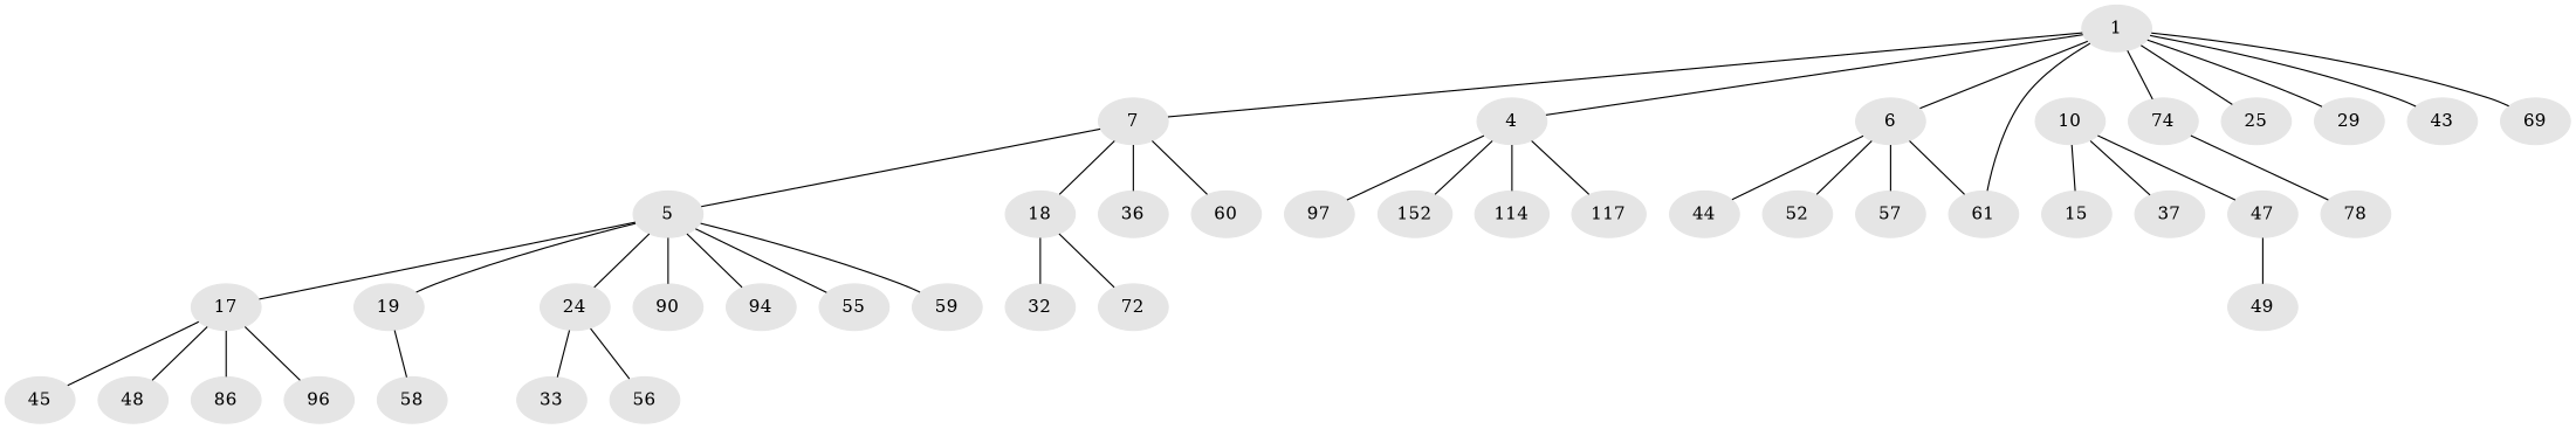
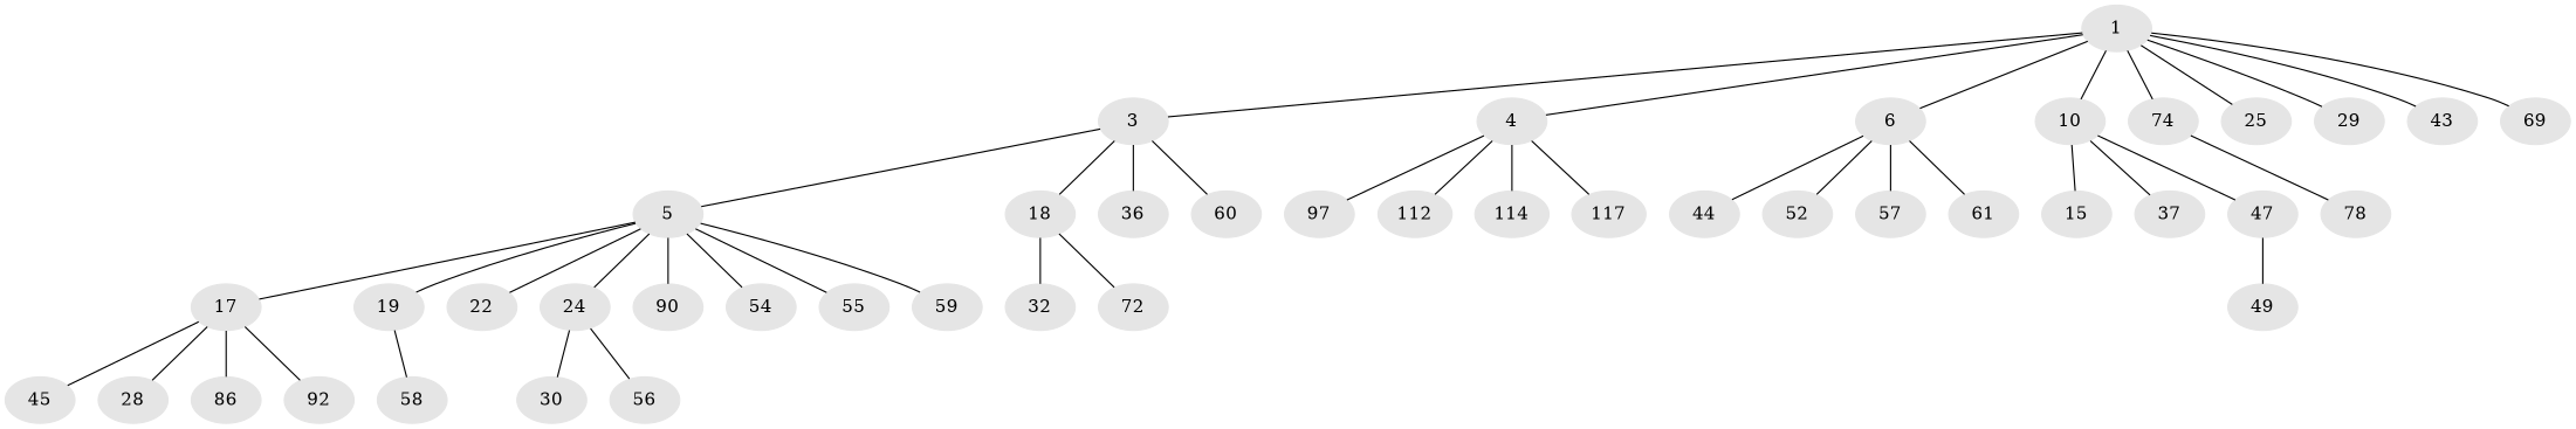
  graph {
    node [color=gray90 style=filled]
    1 [super="+2"]
-   3 [super="+8" label=7]
+   3 [super="+8"]
    4 [super="+27+88"]
    6 [super="+28+82+23"]
    10 [super="+12+68"]
    n6 [label=74 super="+16+42"]
    25
    29 [super="+100"]
    43 [super="+109+66+71"]
    69
    5 [super="+9+32"]
    18
    36
    60
    97
-   112 [label=152]
+   112
    114
    117
    44 [super="+51"]
    52
    57
    61
    15 [super="+79+85"]
    37 [super="+90"]
    47 [super="+77+70"]
    78 [super="+119"]
    17 [super="+46+94+21"]
    19 [super="+40"]
+   22
    24 [super="+104+105+41"]
    n31 [label=90 super="+95"]
-   54 [label=94]
+   54
    55 [super="+91+67"]
    59
    n35 [label=32 super="+98+39"]
    72 [super="+76"]
    45
-   48
+   48 [label=28]
    86
-   96
+   96 [label=92]
    58
-   30 [super="+84" label=33]
+   30 [super="+84"]
    56 [super="+108"]
    49 [super="+123"]
    1 -- 3
    1 -- 4
    1 -- 6
-   1 -- 61
+   1 -- 10
    1 -- n6
    1 -- 25
    1 -- 29
    1 -- 43
    1 -- 69
    3 -- 5
    3 -- 18
    3 -- 36
    3 -- 60
    4 -- 97
    4 -- 112
    4 -- 114
    4 -- 117
    6 -- 44
    6 -- 52
    6 -- 57
    6 -- 61
    10 -- 15
    10 -- 37
    10 -- 47
    n6 -- 78
    5 -- 17
    5 -- 19
+   5 -- 22
    5 -- 24
    5 -- n31
    5 -- 54
    5 -- 55
    5 -- 59
    18 -- n35
    18 -- 72
    47 -- 49
    17 -- 45
    17 -- 48
    17 -- 86
    17 -- 96
    19 -- 58
    24 -- 30
    24 -- 56
  }
